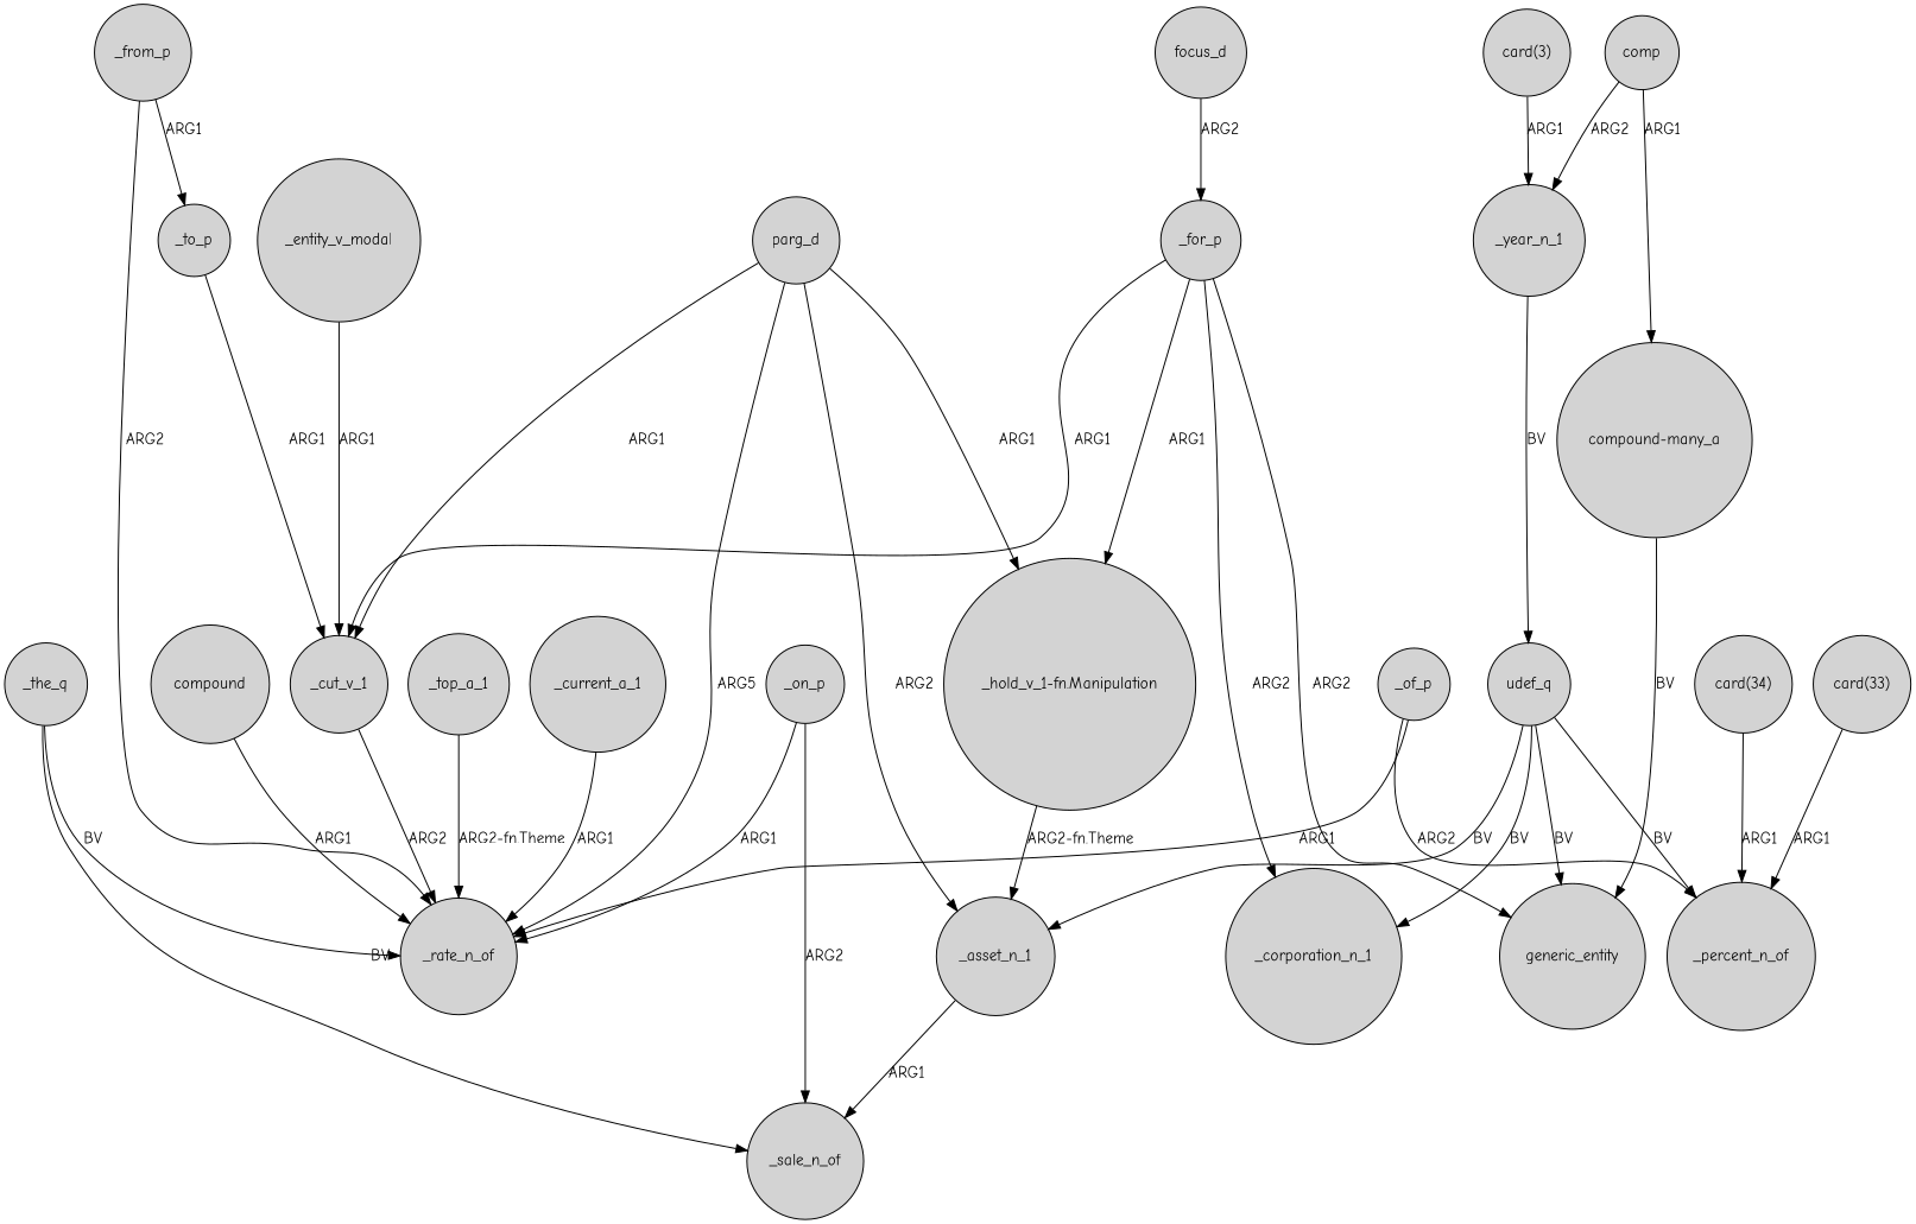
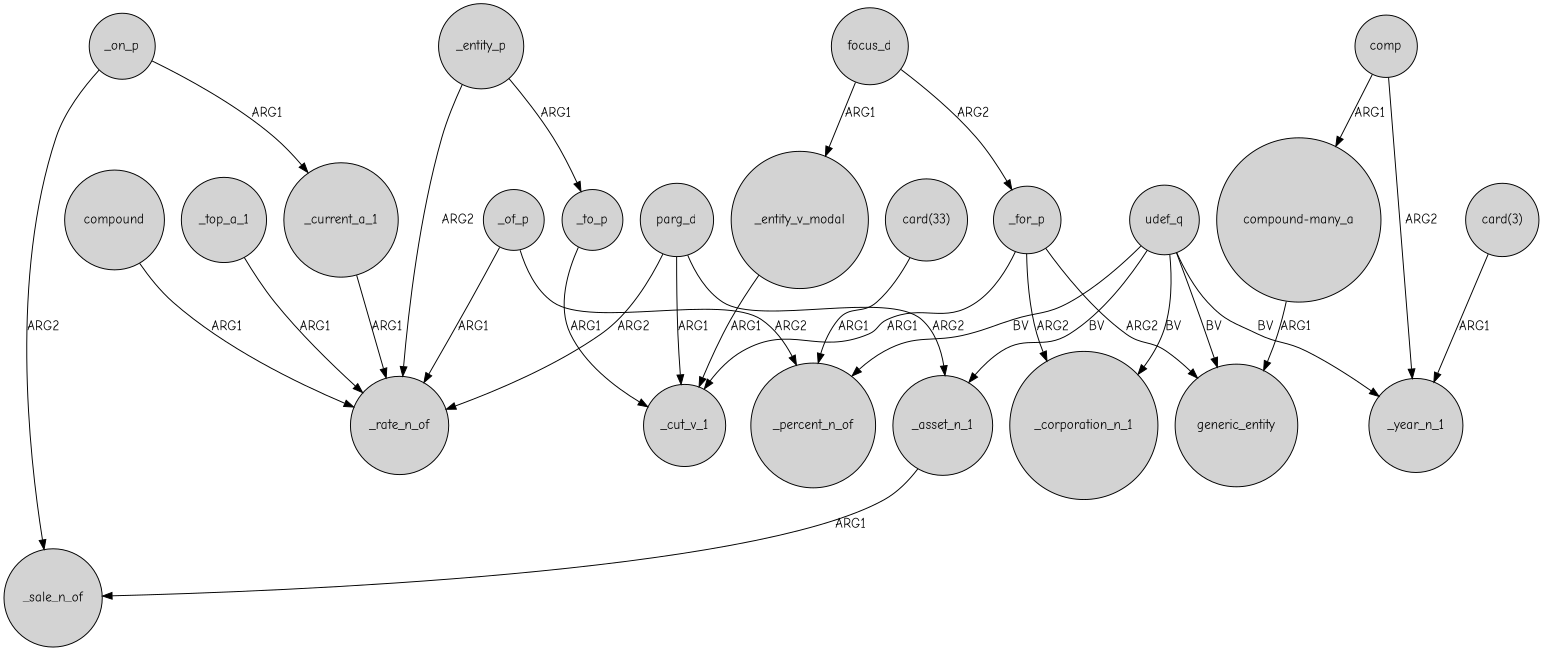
  digraph {
    fontname="Comic Neue"
    node [fontname="Comic Neue" shape=circle style=filled]
    edge [fontname="Comic Neue"]
    _current_a_1
    _rate_n_of
    _for_p
-   "_hold_v_1-fn.Manipulation"
    generic_entity
    _cut_v_1
    _corporation_n_1
    _asset_n_1
    _sale_n_of
    udef_q
    _percent_n_of
    _year_n_1
    n13 [label="compound-many_a"]
    compound
    "card(33)"
-   _the_q
    focus_d
    n18 [label=_entity_v_modal]
-   _from_p
+   _from_p [label=_entity_p]
    _to_p
-   "card(34)"
    _of_p
    parg_d
    comp
    _top_a_1
    "card(3)"
    _on_p
    _current_a_1 -> _rate_n_of [label=ARG1]
-   _for_p -> "_hold_v_1-fn.Manipulation" [label=ARG1]
    _for_p -> generic_entity [label=ARG2]
    _for_p -> _cut_v_1 [label=ARG1]
    _for_p -> _corporation_n_1 [label=ARG2]
-   "_hold_v_1-fn.Manipulation" -> _asset_n_1 [label="ARG2-fn.Theme"]
-   _cut_v_1 -> _rate_n_of [label=ARG2]
    _asset_n_1 -> _sale_n_of [label=ARG1]
    udef_q -> generic_entity [label=BV]
    udef_q -> _corporation_n_1 [label=BV]
    udef_q -> _asset_n_1 [label=BV]
    udef_q -> _percent_n_of [label=BV]
-   _year_n_1 -> udef_q [label=BV]
-   n13 -> generic_entity [label=BV]
+   udef_q -> _year_n_1 [label=BV]
+   n13 -> generic_entity [label=ARG1]
    compound -> _rate_n_of [label=ARG1]
    "card(33)" -> _percent_n_of [label=ARG1]
-   _the_q -> _rate_n_of [label=BV]
-   _the_q -> _sale_n_of [label=BV]
    focus_d -> _for_p [label=ARG2]
+   focus_d -> n18 [label=ARG1]
    n18 -> _cut_v_1 [label=ARG1]
    _from_p -> _rate_n_of [label=ARG2]
    _from_p -> _to_p [label=ARG1]
    _to_p -> _cut_v_1 [label=ARG1]
-   "card(34)" -> _percent_n_of [label=ARG1]
    _of_p -> _rate_n_of [label=ARG1]
    _of_p -> _percent_n_of [label=ARG2]
-   parg_d -> _rate_n_of [label=ARG5]
-   parg_d -> "_hold_v_1-fn.Manipulation" [label=ARG1]
+   parg_d -> _rate_n_of [label=ARG2]
    parg_d -> _cut_v_1 [label=ARG1]
    parg_d -> _asset_n_1 [label=ARG2]
    comp -> _year_n_1 [label=ARG2]
    comp -> n13 [label=ARG1]
-   _top_a_1 -> _rate_n_of [label="ARG2-fn.Theme"]
+   _top_a_1 -> _rate_n_of [label=ARG1]
    "card(3)" -> _year_n_1 [label=ARG1]
-   _on_p -> _rate_n_of [label=ARG1]
+   _on_p -> _current_a_1 [label=ARG1]
    _on_p -> _sale_n_of [label=ARG2]
  }
